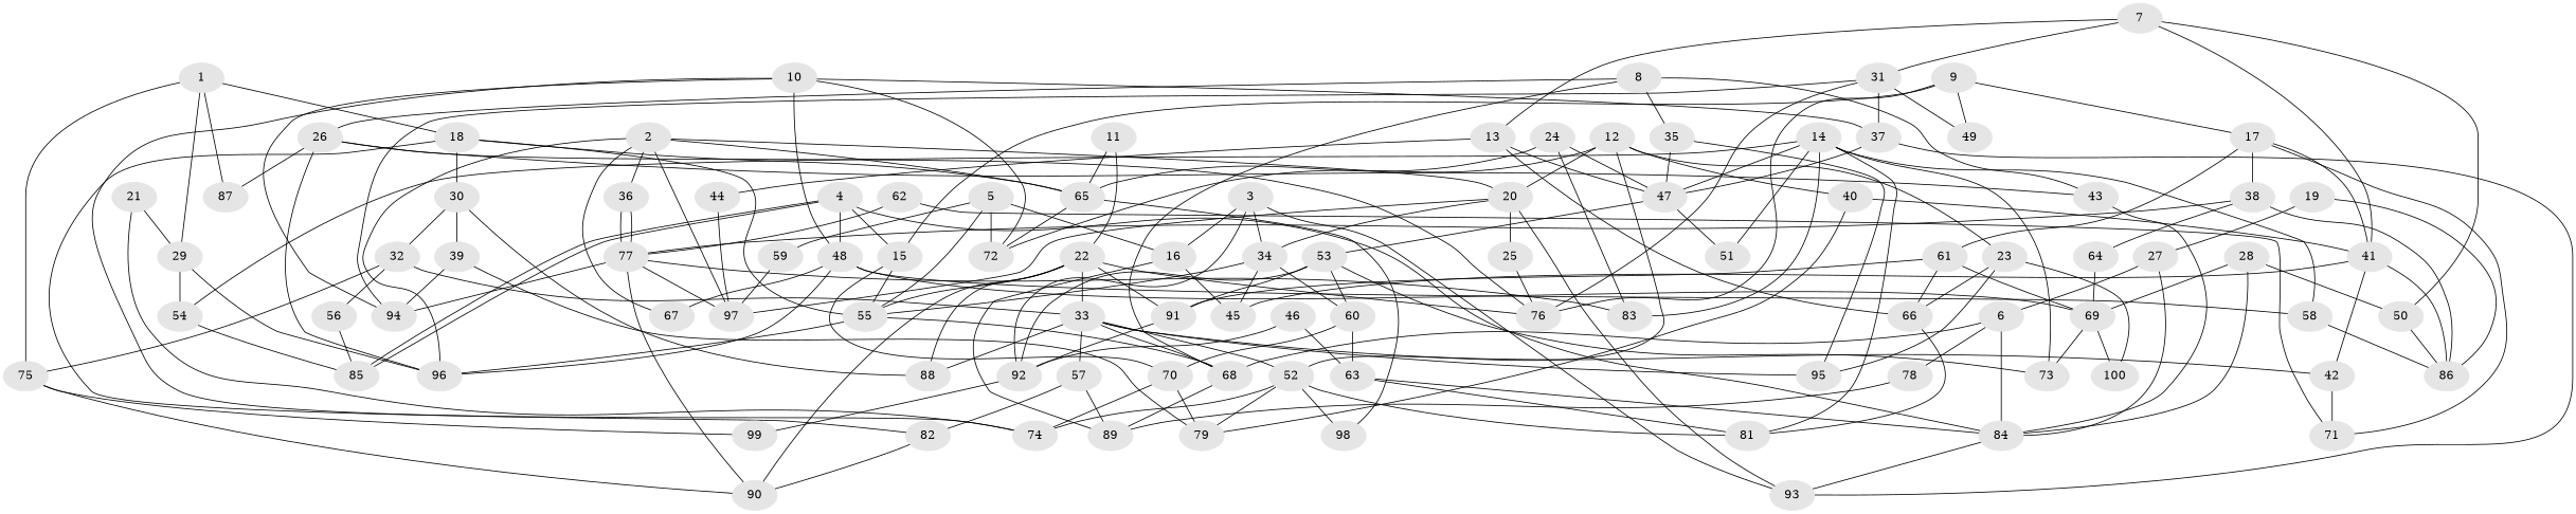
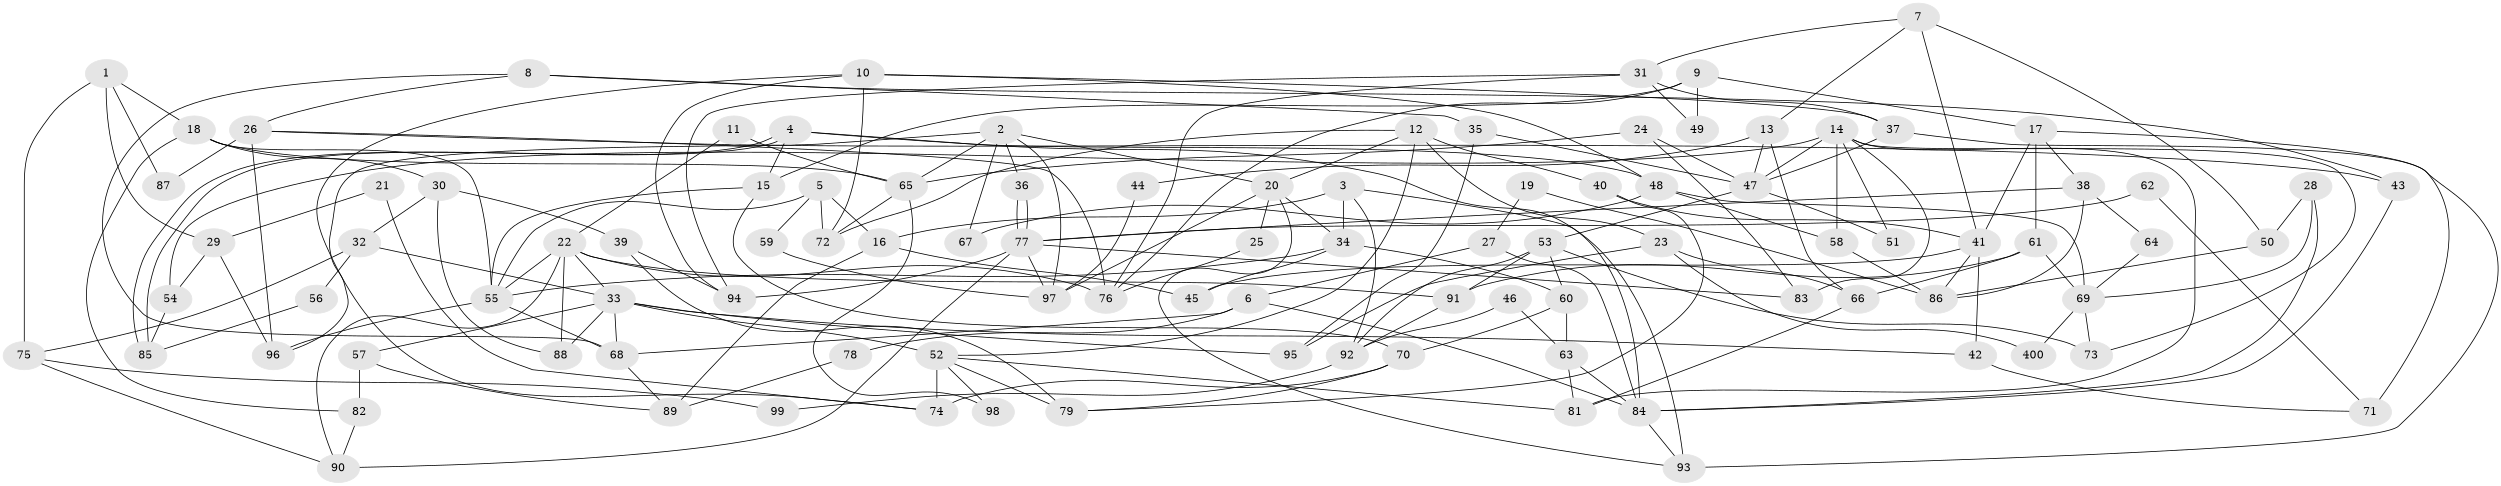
  graph {
    node [color=gray90 style=filled]
    1
    18
    29
    75
    87
    65
    55
    30
    82
    96
    54
    90
    99
    2
    20
    36
    67
    97
    34
    93
    25
    77
    72
    98
    3
    16
    92
    45
    89
    60
    4
    15
    48
    84
    85
    70
    58
    69
    5
    59
    68
    6
    78
    7
    13
    31
    41
    50
    44
    47
    66
    49
    76
    37
    94
    86
    42
    8
    26
    35
    43
    95
    9
    17
    38
    61
    71
    10
    74
    11
    22
    88
    33
    91
    12
    23
    40
    52
-   100
+   100 [label=400]
    79
    81
    51
    53
    14
    73
    83
    64
    32
    39
    19
    27
    21
    57
    24
    28
    56
    63
    46
    62
    1 -- 18
    1 -- 29
    1 -- 75
    1 -- 87
    18 -- 65
    18 -- 55
    18 -- 30
    18 -- 82
    29 -- 96
    29 -- 54
    75 -- 90
    75 -- 99
    65 -- 72
    65 -- 98
    55 -- 96
    55 -- 68
    30 -- 88
    30 -- 32
    30 -- 39
    82 -- 90
    54 -- 85
    2 -- 65
    2 -- 96
    2 -- 20
    2 -- 36
    2 -- 67
    2 -- 97
    20 -- 97
    20 -- 34
    20 -- 93
    20 -- 25
    36 -- 77
    36 -- 77
    34 -- 55
    34 -- 45
    34 -- 60
    25 -- 76
    77 -- 90
    77 -- 97
    77 -- 94
    77 -- 83
    3 -- 34
    3 -- 93
    3 -- 16
    3 -- 92
    16 -- 45
    16 -- 89
    92 -- 99
    60 -- 70
    60 -- 63
    4 -- 15
    4 -- 48
    4 -- 84
    4 -- 85
    4 -- 85
    15 -- 55
    15 -- 70
-   48 -- 96
    48 -- 67
    48 -- 58
    48 -- 69
    84 -- 93
    70 -- 74
    70 -- 79
    58 -- 86
    69 -- 100
    69 -- 73
    5 -- 55
    5 -- 72
    5 -- 16
    5 -- 59
    59 -- 97
    68 -- 89
    6 -- 84
    6 -- 68
    6 -- 78
    78 -- 89
    7 -- 13
    7 -- 31
    7 -- 41
    7 -- 50
    13 -- 44
    13 -- 47
    13 -- 66
    31 -- 49
    31 -- 76
    31 -- 37
    31 -- 94
    41 -- 45
    41 -- 86
    41 -- 42
    50 -- 86
    44 -- 97
    47 -- 51
    47 -- 53
    66 -- 81
    37 -- 93
    37 -- 47
    42 -- 71
    8 -- 68
    8 -- 26
    8 -- 35
    8 -- 43
    26 -- 87
    26 -- 96
    26 -- 76
    26 -- 43
    35 -- 47
    35 -- 95
    43 -- 84
    9 -- 15
    9 -- 49
    9 -- 76
    9 -- 17
    17 -- 41
    17 -- 38
    17 -- 61
    17 -- 71
    38 -- 77
    38 -- 86
    38 -- 64
    61 -- 69
    61 -- 66
    61 -- 91
    10 -- 72
    10 -- 48
    10 -- 37
    10 -- 94
    10 -- 74
    11 -- 65
    11 -- 22
    22 -- 55
    22 -- 90
    22 -- 76
    22 -- 88
    22 -- 33
    22 -- 91
    33 -- 68
    33 -- 42
    33 -- 95
    33 -- 88
    33 -- 52
    33 -- 57
    91 -- 92
    12 -- 20
    12 -- 72
    12 -- 23
    12 -- 40
    12 -- 52
    23 -- 66
    23 -- 95
    23 -- 100
    40 -- 41
    40 -- 79
    52 -- 98
    52 -- 74
    52 -- 79
    52 -- 81
    53 -- 92
    53 -- 60
    53 -- 91
    53 -- 73
    14 -- 54
    14 -- 58
    14 -- 47
    14 -- 81
    14 -- 51
    14 -- 73
    14 -- 83
    64 -- 69
    32 -- 75
    32 -- 33
    32 -- 56
    39 -- 94
    39 -- 79
    19 -- 86
    19 -- 27
    27 -- 84
    27 -- 6
    21 -- 29
    21 -- 74
    57 -- 82
    57 -- 89
    24 -- 65
    24 -- 47
    24 -- 83
    28 -- 84
    28 -- 69
    28 -- 50
    56 -- 85
    63 -- 84
    63 -- 81
    46 -- 92
    46 -- 63
    62 -- 77
    62 -- 71
  }
